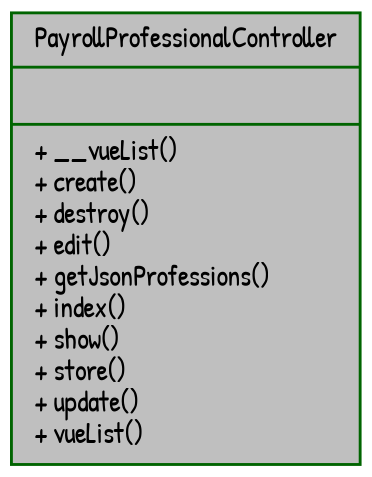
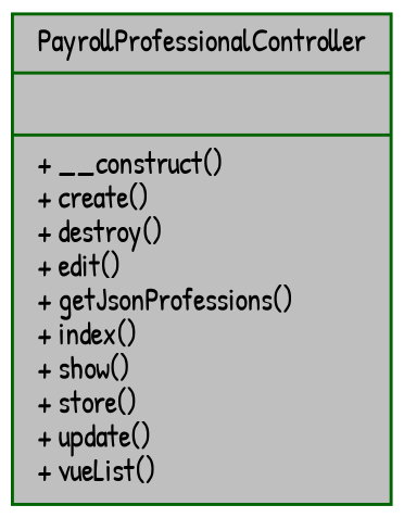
  digraph {
    fontname="Patrick Hand"
-   n1 [color=darkgreen fillcolor=grey75 fontcolor=black fontname="Patrick Hand" fontsize=10 height=0.2 label="{PayrollProfessionalController\n||+ __vueList()\l+ create()\l+ destroy()\l+ edit()\l+ getJsonProfessions()\l+ index()\l+ show()\l+ store()\l+ update()\l+ vueList()\l}" shape=record style=filled width=0.4]
+   n1 [color=darkgreen fillcolor=grey75 fontcolor=black fontname="Patrick Hand" fontsize=10 height=0.2 label="{PayrollProfessionalController\n||+ __construct()\l+ create()\l+ destroy()\l+ edit()\l+ getJsonProfessions()\l+ index()\l+ show()\l+ store()\l+ update()\l+ vueList()\l}" shape=record style=filled width=0.4]
  }
